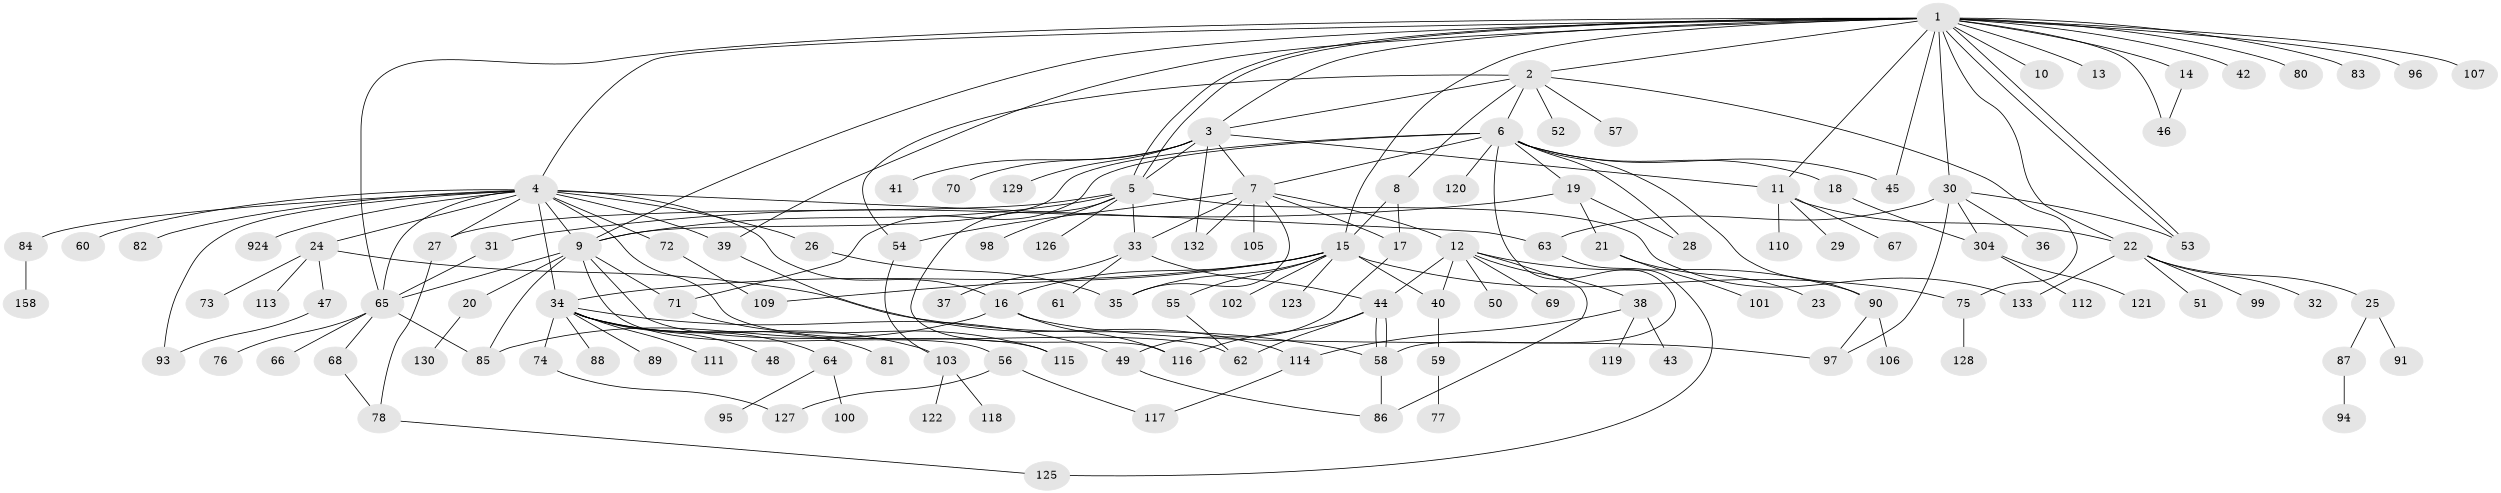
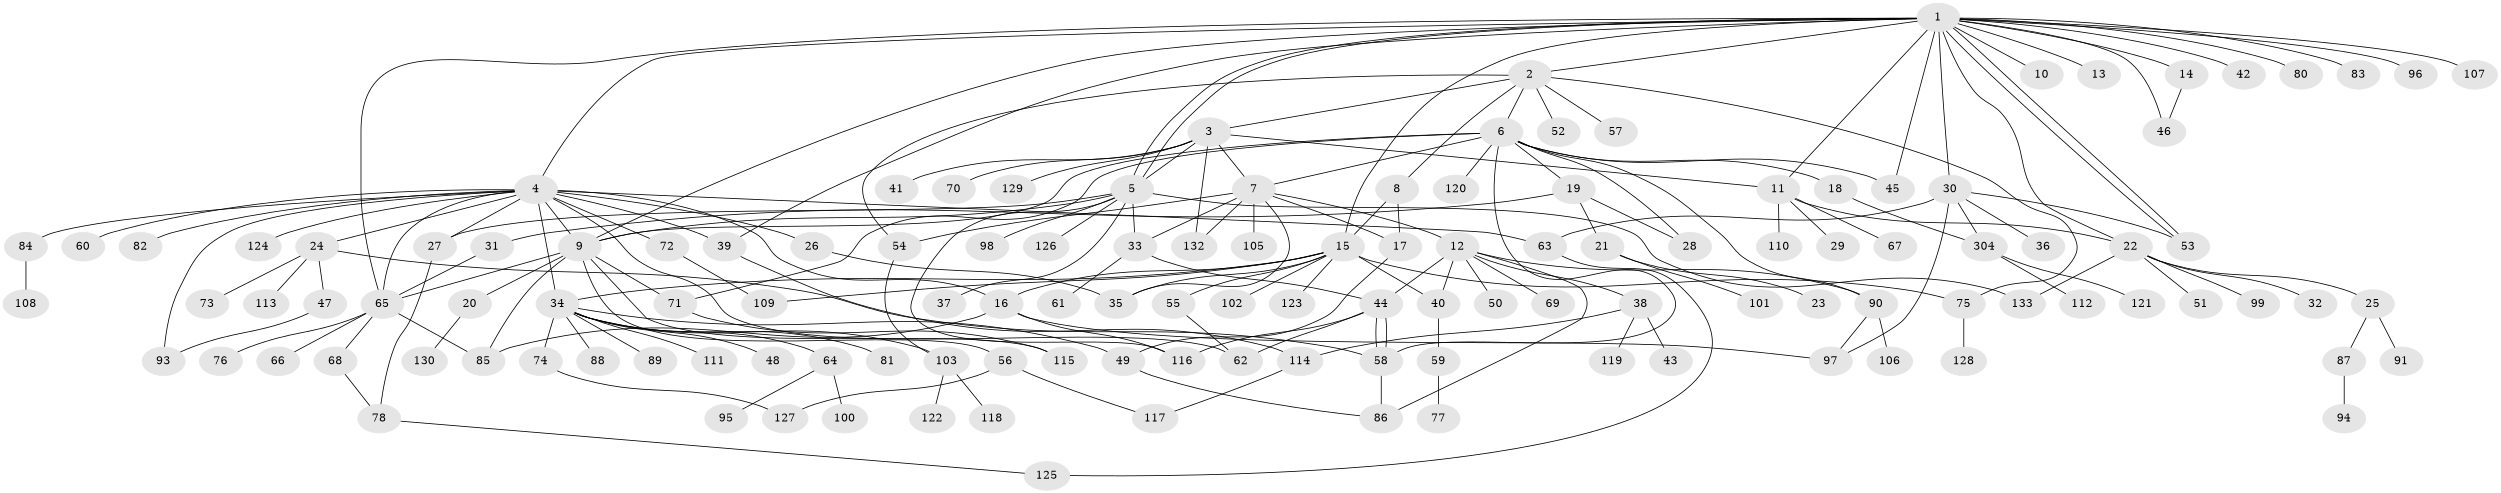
  graph {
    node [color=gray90 style=filled]
    1
    2
    3
    4
    5
    9
    10
    11
    13
    14
    15
    22
    30
    39
    42
    45
    46
    53
    65
    80
    83
    96
    107
    6
    8
    52
    54
    57
    75
    7
    41
    70
    129
    132
    16
    24
    26
    27
    34
    60
    62
    63
    72
    82
    84
    93
-   124 [label=924]
+   124
    33
    37
    98
    116
    126
    133
    71
    20
    56
    85
    115
    29
    67
    110
    35
    40
    55
    102
    109
    123
    25
    32
    51
    99
    97
    n73 [label=304]
    36
    114
    66
    68
    76
    18
    19
    28
    58
    90
    120
    17
    103
    128
    12
    105
    47
    73
    113
    78
    49
    48
    64
    74
    81
    88
    89
    111
    125
-   108 [label=158]
+   108
    44
    61
    21
    31
    86
    106
    38
    50
    69
    130
    117
    127
    43
    119
    59
    112
    121
    23
    101
    87
    91
    94
    95
    100
    118
    122
    77
    1 -- 2
-   1 -- 3
    1 -- 4
    1 -- 5
    1 -- 5
    1 -- 9
    1 -- 10
    1 -- 11
    1 -- 13
    1 -- 14
    1 -- 15
    1 -- 22
    1 -- 30
    1 -- 39
    1 -- 42
    1 -- 45
    1 -- 46
    1 -- 53
    1 -- 53
    1 -- 65
    1 -- 80
    1 -- 83
    1 -- 96
    1 -- 107
    2 -- 3
    2 -- 6
    2 -- 8
    2 -- 52
    2 -- 54
    2 -- 57
    2 -- 75
    3 -- 5
    3 -- 11
    3 -- 7
    3 -- 41
    3 -- 70
    3 -- 129
    3 -- 132
    4 -- 9
    4 -- 39
    4 -- 65
    4 -- 16
    4 -- 24
    4 -- 26
    4 -- 27
    4 -- 34
    4 -- 60
    4 -- 62
    4 -- 63
    4 -- 72
    4 -- 82
    4 -- 84
    4 -- 93
    4 -- 124
    5 -- 9
    5 -- 27
    5 -- 33
-   33 -- 37
+   5 -- 37
    5 -- 98
    5 -- 116
    5 -- 126
    5 -- 133
    9 -- 65
    9 -- 71
    9 -- 20
    9 -- 56
    9 -- 85
    9 -- 115
    11 -- 22
    11 -- 29
    11 -- 67
    11 -- 110
    14 -- 46
    15 -- 75
    15 -- 16
    15 -- 34
    15 -- 35
    15 -- 40
    15 -- 55
    15 -- 102
    15 -- 109
    15 -- 123
    22 -- 133
    22 -- 25
    22 -- 32
    22 -- 51
    22 -- 99
    30 -- 53
    30 -- 63
    30 -- 97
    30 -- n73
    30 -- 36
    39 -- 114
    65 -- 85
    65 -- 66
    65 -- 68
    65 -- 76
    6 -- 9
    6 -- 45
    6 -- 7
    6 -- 71
    6 -- 18
    6 -- 19
    6 -- 28
    6 -- 58
    6 -- 90
    6 -- 120
    8 -- 15
    8 -- 17
    54 -- 103
    75 -- 128
    7 -- 54
    7 -- 132
    7 -- 33
    7 -- 35
    7 -- 17
    7 -- 12
    7 -- 105
    16 -- 116
    16 -- 85
    16 -- 97
    24 -- 58
    24 -- 47
    24 -- 73
    24 -- 113
    26 -- 35
    27 -- 78
    34 -- 103
    34 -- 49
    34 -- 48
    34 -- 64
    34 -- 74
    34 -- 81
    34 -- 88
    34 -- 89
    34 -- 111
    63 -- 125
    72 -- 109
    84 -- 108
    33 -- 44
    33 -- 61
    71 -- 115
    20 -- 130
    56 -- 117
    56 -- 127
    40 -- 59
    55 -- 62
    25 -- 87
    25 -- 91
    n73 -- 112
    n73 -- 121
    114 -- 117
    68 -- 78
    18 -- n73
    19 -- 28
    19 -- 21
    19 -- 31
    58 -- 86
    90 -- 97
    90 -- 106
    17 -- 49
    103 -- 118
    103 -- 122
    12 -- 40
    12 -- 90
    12 -- 44
    12 -- 86
    12 -- 38
    12 -- 50
    12 -- 69
    47 -- 93
    78 -- 125
    49 -- 86
    64 -- 95
    64 -- 100
    74 -- 127
    44 -- 62
    44 -- 116
    44 -- 58
    44 -- 58
    21 -- 23
    21 -- 101
    31 -- 65
    38 -- 114
    38 -- 43
    38 -- 119
    59 -- 77
    87 -- 94
  }
